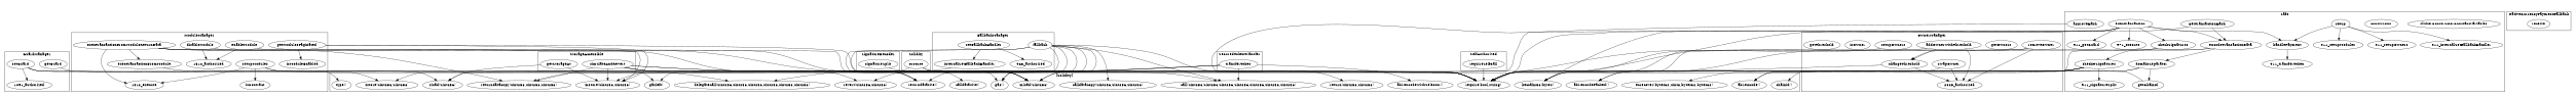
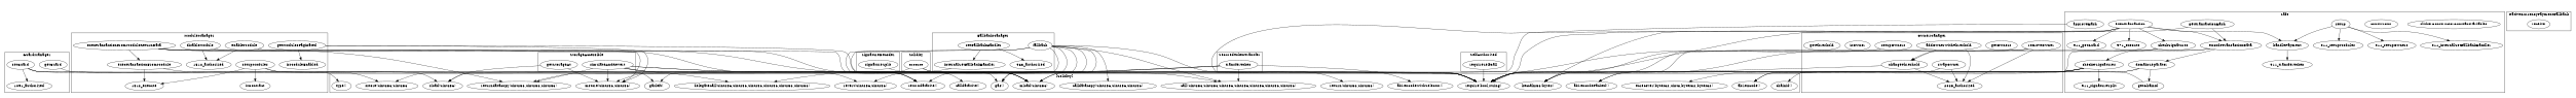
  strict digraph {
    n1 [label=getGuard]
    n2 [label=setGuard]
    "1091_authorized"
    n4 [label=setFallbackHandler]
    n5 [label=internalSetFallbackHandler]
    "963_authorized"
    n7 [label=fallback]
    n8 [label=getStorageAt]
    n9 [label=simulateAndRevert]
    n10 [label=enableModule]
    "1512_authorized"
    n12 [label=execTransactionFromModule]
    "1512_execute"
    n14 [label=execTransactionFromModuleReturnData]
    n15 [label=isContract]
    n16 [label=disableModule]
    n17 [label=getModulesPaginated]
    n18 [label=isModuleEnabled]
    n19 [label=setupModules]
    n20 [label=removeOwner]
    n21 [label=changeThreshold]
    "2025_authorized"
    n23 [label=getOwners]
    n24 [label=setupOwners]
    n25 [label=addOwnerWithThreshold]
    n26 [label=isOwner]
    n27 [label=getThreshold]
    n28 [label=swapOwner]
    n29 [label=signatureSplit]
    n30 [label=execute]
    n31 [label=getChainId]
    n32 [label=checkNSignatures]
    "911_signatureSplit"
    n34 [label=slitherConstructorConstantVariables]
    n35 [label=checkSignatures]
    n36 [label=constructor]
    n37 [label=approveHash]
    n38 [label=execTransaction]
    n39 [label=handlePayment]
    n40 [label=encodeTransactionData]
    "911_getGuard"
    n42 [label="971_execute"]
    "911_transferToken"
    n44 [label=domainSeparator]
    n45 [label=setup]
    "911_setupOwners"
    "911_internalSetFallbackHandler"
    "911_setupModules"
    n49 [label=getTransactionHash]
    n50 [label=transferToken]
    n51 [label=requireSelfCall]
    n52 [label=receive]
    "sload(uint256)"
    "sstore(uint256,uint256)"
    "require(bool,string)"
    "type()"
    "calldatacopy(uint256,uint256,uint256)"
    "revert(uint256,uint256)"
    "call(uint256,uint256,uint256,uint256,uint256,uint256,uint256)"
    "mstore(uint256,uint256)"
    "return(uint256,uint256)"
    "returndatasize()"
    "calldatasize()"
    "gas()"
    "returndatacopy(uint256,uint256,uint256)"
    "delegatecall(uint256,uint256,uint256,uint256,uint256,uint256)"
    "mload(uint256)"
    "gasleft()"
    "chainid()"
    "ecrecover(bytes32,uint8,bytes32,bytes32)"
    "keccak256(bytes)"
    "abi.encodePacked()"
    "abi.encode()"
    "abi.encodeWithSelector()"
    subgraph cluster_1 {
      label=GuardManager
      n1
      n2
      "1091_authorized"
    }
    subgraph cluster_2 {
      label=FallbackManager
      n4
      n5
      "963_authorized"
      n7
    }
    subgraph cluster_3 {
      label=StorageAccessible
      n8
      n9
    }
    subgraph cluster_4 {
      label=ModuleManager
      n10
      "1512_authorized"
      n12
      "1512_execute"
      n14
      n15
      n16
      n17
      n18
      n19
    }
    subgraph cluster_5 {
      label=OwnerManager
      n20
      n21
      "2025_authorized"
      n23
      n24
      n25
      n26
      n27
      n28
    }
    subgraph cluster_6 {
      label=SignatureDecoder
      n29
    }
    subgraph cluster_7 {
      label=Solidity
      n30
    }
    subgraph cluster_8 {
      label=Safe
      n31
      n32
      "911_signatureSplit"
      n34
      n35
      n36
      n37
      n38
      n39
      n40
      "911_getGuard"
      n42
      "911_transferToken"
      n44
      n45
      "911_setupOwners"
      "911_internalSetFallbackHandler"
      "911_setupModules"
      n49
    }
    subgraph cluster_9 {
      label=SecuredTokenTransfer
      n50
    }
    subgraph cluster_10 {
      label=SelfAuthorized
      n51
    }
    subgraph cluster_11 {
      label=NativeCurrencyPaymentFallback
      n52
    }
    subgraph cluster_12 {
      label="[Solidity]"
      "sload(uint256)"
      "sstore(uint256,uint256)"
      "require(bool,string)"
      "type()"
      "calldatacopy(uint256,uint256,uint256)"
      "revert(uint256,uint256)"
      "call(uint256,uint256,uint256,uint256,uint256,uint256,uint256)"
      "mstore(uint256,uint256)"
      "return(uint256,uint256)"
      "returndatasize()"
      "calldatasize()"
      "gas()"
      "returndatacopy(uint256,uint256,uint256)"
      "delegatecall(uint256,uint256,uint256,uint256,uint256,uint256)"
      "mload(uint256)"
      "gasleft()"
      "chainid()"
      "ecrecover(bytes32,uint8,bytes32,bytes32)"
      "keccak256(bytes)"
      "abi.encodePacked()"
      "abi.encode()"
      "abi.encodeWithSelector()"
    }
    n1 -> "sload(uint256)"
    n2 -> "1091_authorized"
    n2 -> "sstore(uint256,uint256)"
    n2 -> "require(bool,string)"
    n2 -> "type()"
    n4 -> n5
    n4 -> "963_authorized"
    n5 -> "sstore(uint256,uint256)"
    n7 -> "sload(uint256)"
    n7 -> "calldatacopy(uint256,uint256,uint256)"
    n7 -> "revert(uint256,uint256)"
    n7 -> "call(uint256,uint256,uint256,uint256,uint256,uint256,uint256)"
    n7 -> "mstore(uint256,uint256)"
    n7 -> "return(uint256,uint256)"
    n7 -> "returndatasize()"
    n7 -> "calldatasize()"
    n7 -> "gas()"
    n7 -> "returndatacopy(uint256,uint256,uint256)"
    n8 -> "sload(uint256)"
    n8 -> "mstore(uint256,uint256)"
    n9 -> "revert(uint256,uint256)"
    n9 -> "mstore(uint256,uint256)"
    n9 -> "returndatasize()"
    n9 -> "gas()"
    n9 -> "returndatacopy(uint256,uint256,uint256)"
    n9 -> "delegatecall(uint256,uint256,uint256,uint256,uint256,uint256)"
    n9 -> "mload(uint256)"
    n10 -> "1512_authorized"
    n10 -> "require(bool,string)"
-   n14 -> "1512_execute"
+   n12 -> "1512_execute"
    n12 -> "require(bool,string)"
    n14 -> n12
    n14 -> "mstore(uint256,uint256)"
    n14 -> "returndatasize()"
    n14 -> "returndatacopy(uint256,uint256,uint256)"
    n14 -> "mload(uint256)"
    n16 -> "1512_authorized"
    n16 -> "require(bool,string)"
    n17 -> n18
    n17 -> "require(bool,string)"
    n17 -> "mstore(uint256,uint256)"
    n19 -> "1512_execute"
    n19 -> n15
    n19 -> "require(bool,string)"
    n19 -> "gasleft()"
    n20 -> n21
    n20 -> "2025_authorized"
    n20 -> "require(bool,string)"
    n21 -> "2025_authorized"
    n21 -> "require(bool,string)"
    n24 -> "require(bool,string)"
    n25 -> n21
    n25 -> "2025_authorized"
    n25 -> "require(bool,string)"
    n28 -> "2025_authorized"
    n28 -> "require(bool,string)"
    n29 -> "mload(uint256)"
    n30 -> "call(uint256,uint256,uint256,uint256,uint256,uint256,uint256)"
    n30 -> "delegatecall(uint256,uint256,uint256,uint256,uint256,uint256)"
    n30 -> "mload(uint256)"
    n31 -> "chainid()"
    n32 -> "911_signatureSplit"
    n32 -> "require(bool,string)"
    n32 -> "mload(uint256)"
    n32 -> "ecrecover(bytes32,uint8,bytes32,bytes32)"
    n32 -> "keccak256(bytes)"
    n32 -> "abi.encodePacked()"
    n35 -> n32
    n35 -> "require(bool,string)"
    n37 -> "require(bool,string)"
    n38 -> n35
    n38 -> n39
    n38 -> n40
    n38 -> "911_getGuard"
    n38 -> n42
    n38 -> "require(bool,string)"
    n38 -> "gasleft()"
    n38 -> "keccak256(bytes)"
    n39 -> "911_transferToken"
    n40 -> n44
    n40 -> "abi.encodePacked()"
    n40 -> "abi.encode()"
    n44 -> n31
    n44 -> "keccak256(bytes)"
    n44 -> "abi.encode()"
    n45 -> n39
    n45 -> "911_setupOwners"
    n45 -> "911_internalSetFallbackHandler"
    n45 -> "911_setupModules"
    n49 -> n40
    n49 -> "keccak256(bytes)"
    n50 -> "call(uint256,uint256,uint256,uint256,uint256,uint256,uint256)"
    n50 -> "returndatasize()"
    n50 -> "gas()"
    n50 -> "mload(uint256)"
    n50 -> "abi.encodeWithSelector()"
    n51 -> "require(bool,string)"
  }
